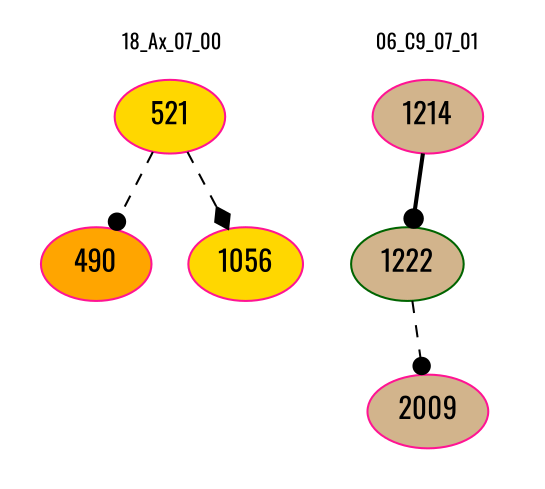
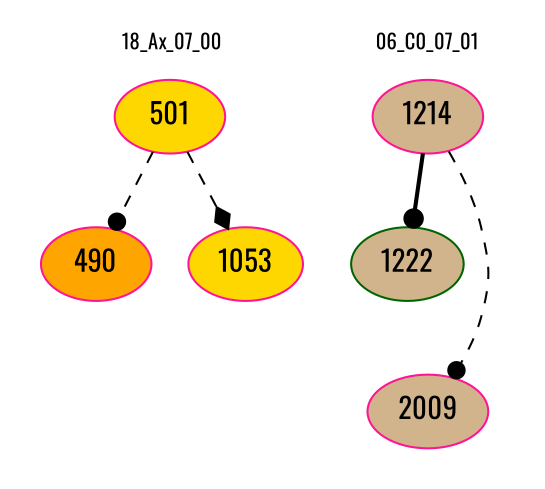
  digraph {
    fontname=Oswald
    node [color=deeppink fillcolor=tan fontname=Oswald style=filled]
    edge [arrowhead=dot color=black fontname=Oswald style=dashed]
-   n1 [fillcolor=gold label=521]
+   n1 [fillcolor=gold label=501]
    n2 [fillcolor=orange label=490]
-   n3 [fillcolor=gold label=1056]
+   n3 [fillcolor=gold label=1053]
    n4 [label=1214]
    n5 [color=darkgreen label=1222]
    n6 [label=2009]
    subgraph cluster_1 {
      color=white
      fontsize=10
      label="18_Ax_07_00"
      n1
      n2
      n3
    }
    subgraph cluster_2 {
      color=white
      fontsize=10
-     label="06_C9_07_01"
+     label="06_C0_07_01"
      n4
      n5
      n6
    }
    n1 -> n2
    n1 -> n3 [arrowhead=diamond]
    n4 -> n5 [style=bold]
-   n5 -> n6
+   n4 -> n6
  }
